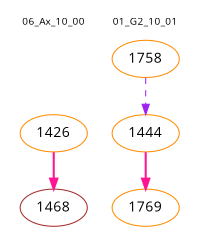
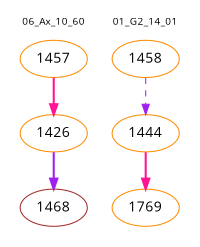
  digraph {
    fontname="Open Sans"
    node [color=darkorange fontname="Open Sans"]
    edge [color=deeppink fontname="Open Sans" style=bold]
+   n1 [label=1457]
    n2 [label=1426]
    n3 [color=brown label=1468]
-   n4 [label=1758]
+   n4 [label=1458]
    n5 [label=1444]
    n6 [label=1769]
    subgraph cluster_1 {
      color=white
      fontsize=10
-     label="06_Ax_10_00"
+     label="06_Ax_10_60"
+     n1
      n2
      n3
    }
    subgraph cluster_2 {
      color=white
      fontsize=10
-     label="01_G2_10_01"
+     label="01_G2_14_01"
      n4
      n5
      n6
    }
-   n2 -> n3
+   n1 -> n2
+   n2 -> n3 [color=purple]
    n4 -> n5 [color=purple style=dashed]
    n5 -> n6
  }
